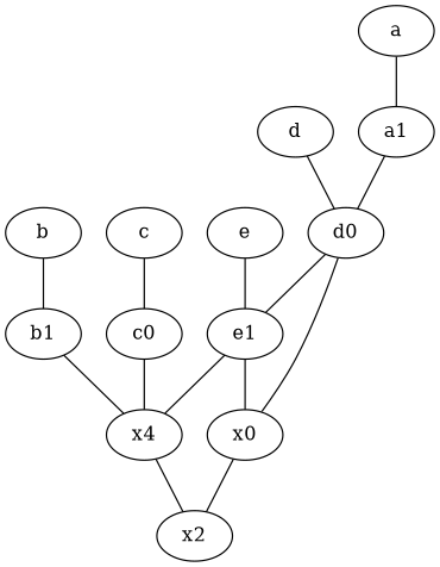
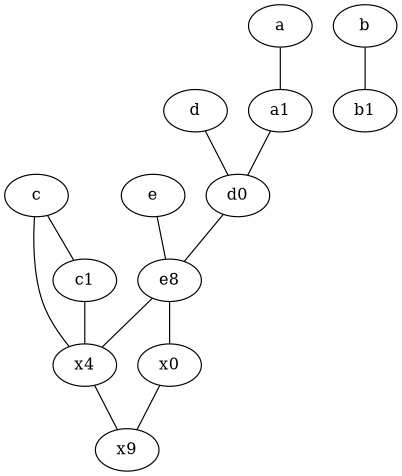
  graph {
    node [labelfontsize=50]
    n1 [label=d0]
    d
-   e1
+   e1 [label=e8]
    x0
    n5 [label=x4]
-   x2
+   x2 [label=x9]
    a1
    e
    b
    b1
    a
-   c1 [label=c0]
+   c1
    c
    n1 -- e1
-   n1 -- x0
    d -- n1
    e1 -- x0
    e1 -- n5
    x0 -- x2
    n5 -- x2
    a1 -- n1
    e -- e1
    b -- b1
-   b1 -- n5
+   c -- n5
    a -- a1
    c1 -- n5
    c -- c1
  }
